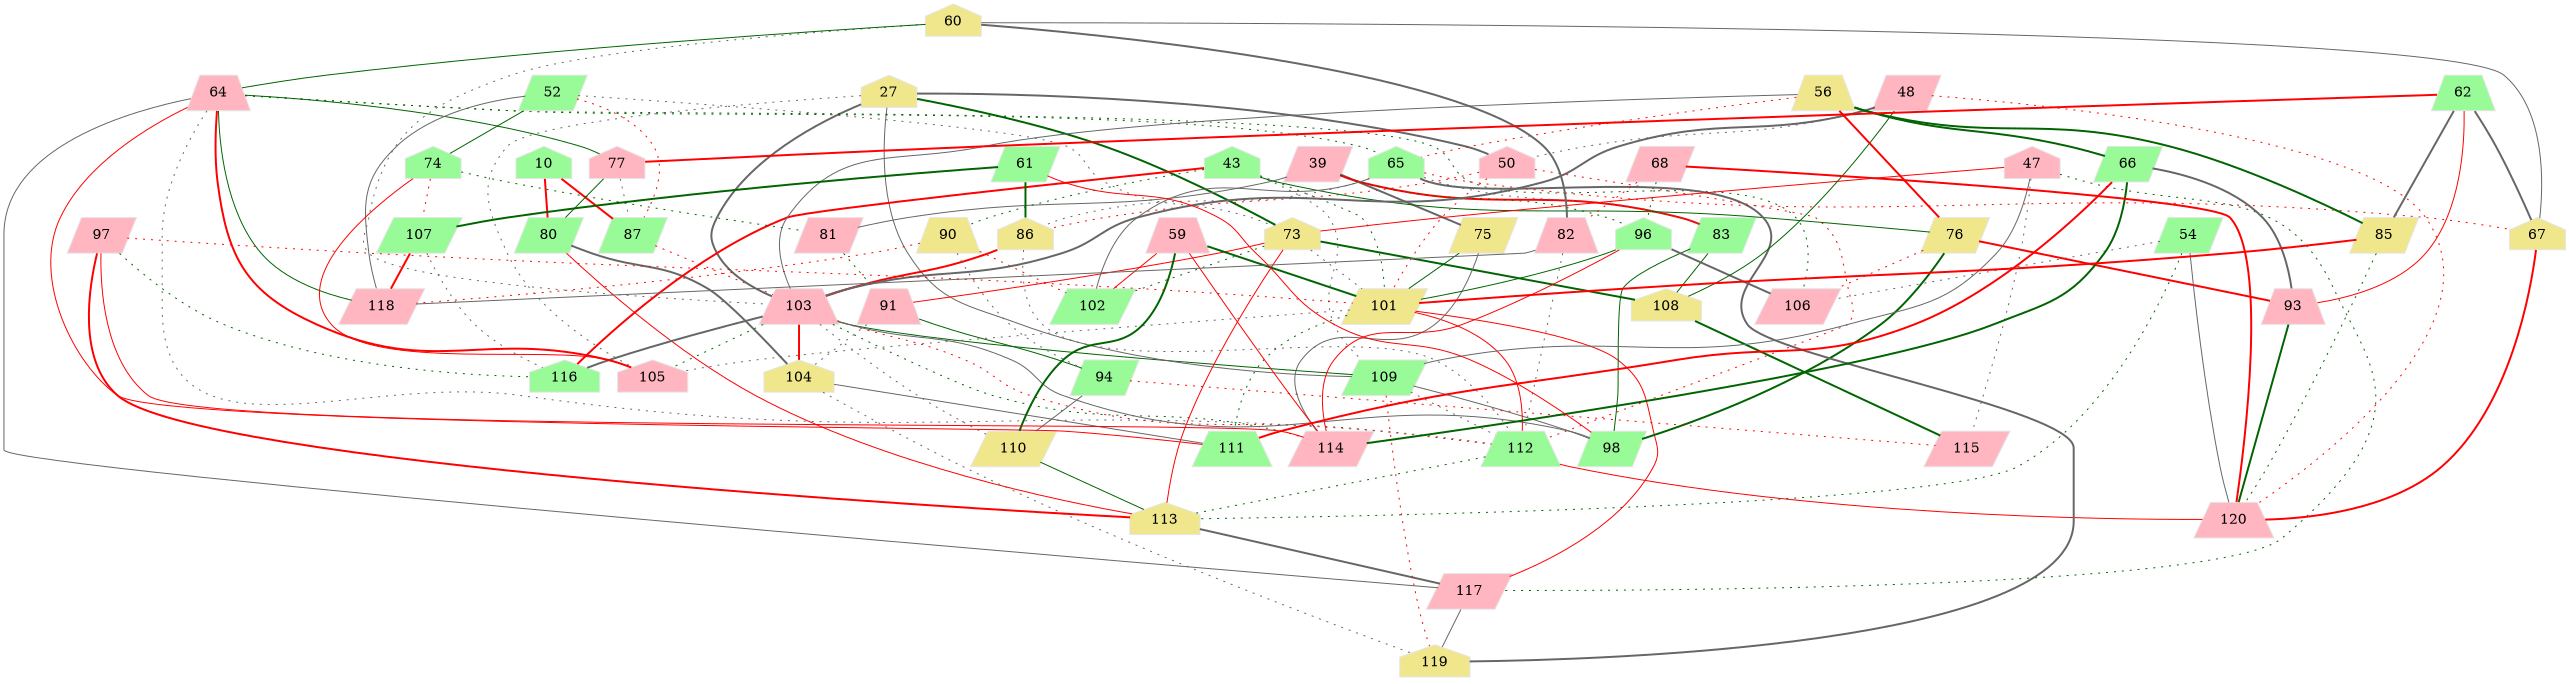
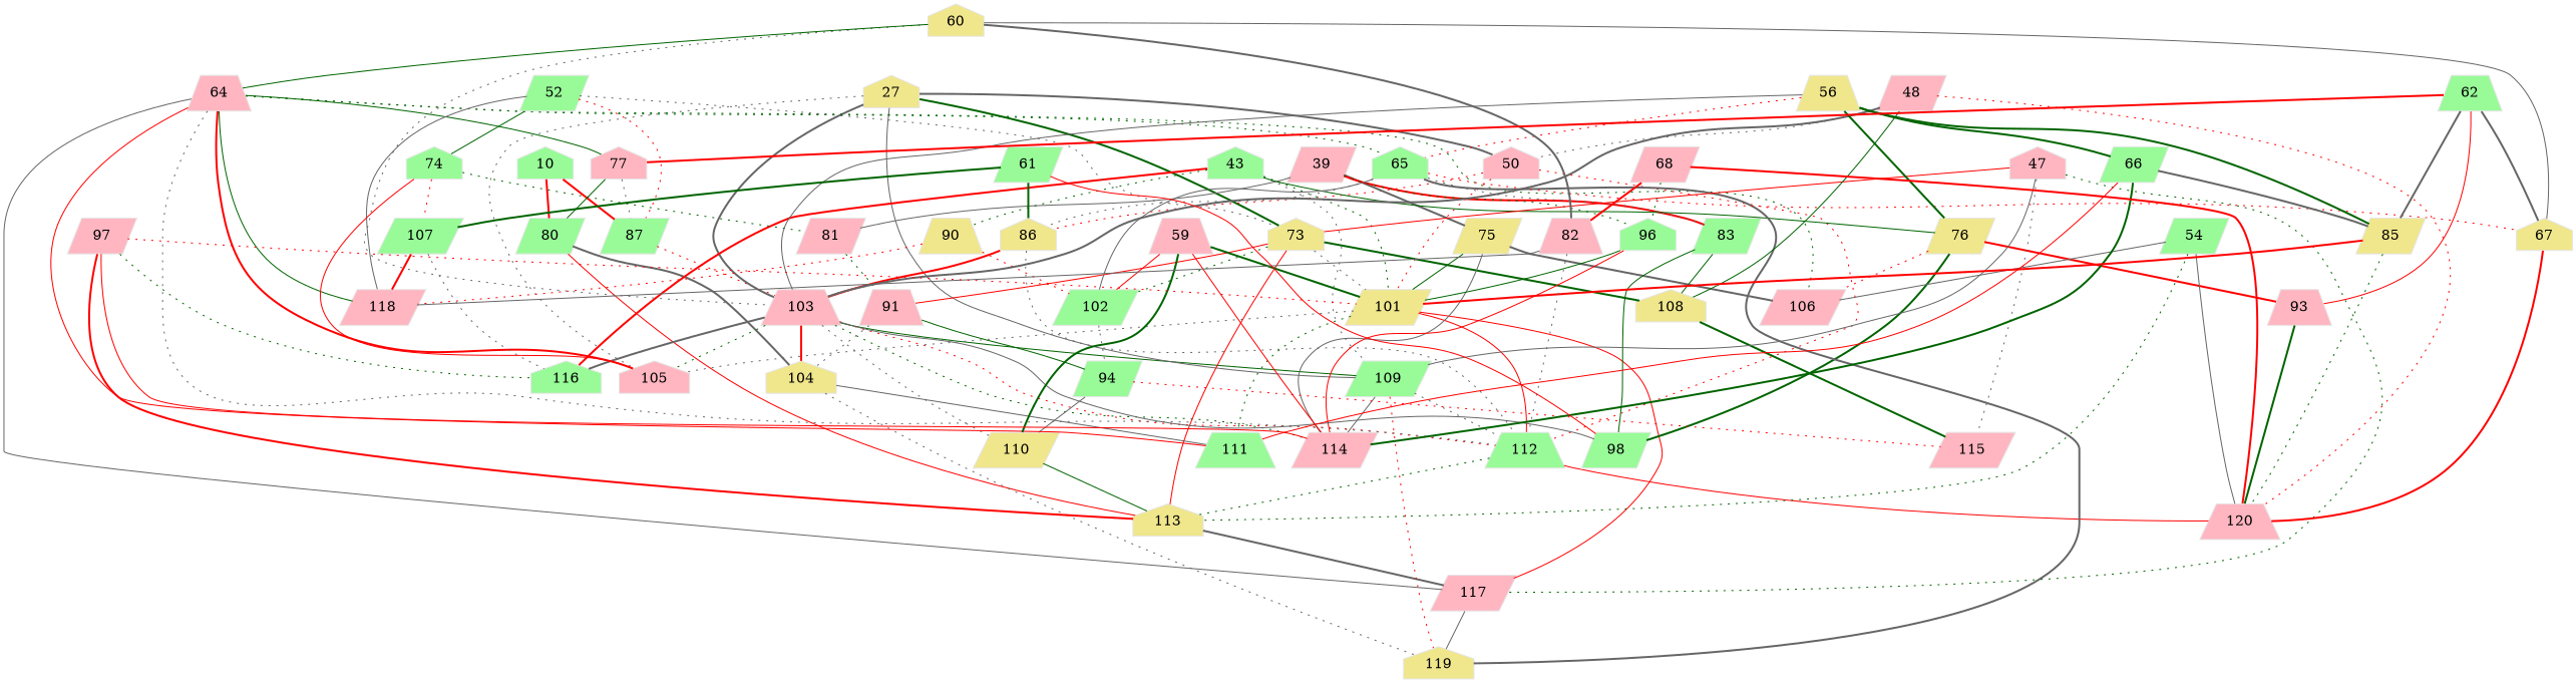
  graph {
    node [color=gray90 fillcolor=palegreen shape=parallelogram style=filled]
    edge [color=gray40 style=dotted]
    80 [super="+3"]
    113 [fillcolor=khaki shape=house super="+35+55"]
    104 [fillcolor=khaki shape=house super="+45"]
    n4 [label=10 shape=house]
    87 [super="+11"]
    103 [fillcolor=lightpink shape=trapezium super="+88+25"]
    27 [fillcolor=khaki shape=house super="+1"]
    50 [fillcolor=lightpink shape=house super="+19"]
    73 [fillcolor=khaki shape=house super="+72"]
    105 [fillcolor=lightpink shape=house super="+12+58"]
    109 [super="+99+37"]
    101 [fillcolor=khaki super="+29+95"]
    86 [fillcolor=khaki shape=house super="+79"]
    112 [shape=trapezium super="+24+78"]
    108 [fillcolor=khaki shape=house]
    102
    91 [fillcolor=lightpink shape=trapezium]
    116 [shape=house super="+100"]
    110 [fillcolor=khaki]
    114 [fillcolor=lightpink super="+23+30"]
    119 [fillcolor=khaki shape=house]
    39 [fillcolor=lightpink]
    75 [fillcolor=khaki]
    81 [fillcolor=lightpink]
    83
    96 [shape=house super="+26"]
    106 [fillcolor=lightpink]
    98
    43 [shape=house super="+18"]
    76 [fillcolor=khaki super="+17"]
    90 [fillcolor=khaki shape=trapezium]
    93 [fillcolor=lightpink shape=trapezium]
    118 [fillcolor=lightpink super="+89"]
    94
    117 [fillcolor=lightpink super="+63"]
    111 [shape=trapezium]
    120 [fillcolor=lightpink shape=trapezium super="+9+49+46"]
    54
    64 [fillcolor=lightpink shape=trapezium super="+40+34"]
    65 [shape=house super="+31+57"]
    77 [fillcolor=lightpink shape=house super="+20"]
    47 [fillcolor=lightpink shape=house]
    115 [fillcolor=lightpink]
    48 [fillcolor=lightpink]
    52
    74 [shape=house]
    107
    56 [fillcolor=khaki shape=trapezium super="+10"]
    66
    85 [fillcolor=khaki]
    67 [fillcolor=khaki shape=house]
    59 [fillcolor=lightpink shape=trapezium]
    60 [fillcolor=khaki shape=house]
    82 [fillcolor=lightpink shape=trapezium super="+2"]
    61
    62 [shape=trapezium]
    68 [fillcolor=lightpink]
    97 [fillcolor=lightpink super="+92"]
    80 -- 113 [color=red style=solid]
    80 -- 104 [style=bold]
    113 -- 117 [style=bold]
    104 -- 119
    104 -- 111 [style=solid]
    n4 -- 80 [color=red style=bold weight=2]
    n4 -- 87 [color=red style=bold weight=2]
    87 -- 103 [color=red]
    103 -- 104 [color=red style=bold weight=2]
    103 -- 105 [color=darkgreen weight=2]
    103 -- 109 [color=darkgreen style=solid]
    103 -- 112 [color=red]
    103 -- 116 [style=bold weight=4]
    103 -- 110
    103 -- 114 [color=darkgreen weight=2]
    27 -- 103 [style=bold]
    27 -- 50 [style=bold]
    27 -- 73 [color=darkgreen style=bold]
    27 -- 105
    27 -- 109 [style=solid weight=2]
    50 -- 101 [color=red]
    50 -- 86 [color=red]
    50 -- 112 [color=red weight=2]
    73 -- 113 [color=red style=solid weight=2]
    73 -- 101 [weight=2]
    73 -- 108 [color=darkgreen style=bold]
    73 -- 102 [color=darkgreen]
    73 -- 91 [color=red style=solid]
    109 -- 112 [weight=2]
-   109 -- 98 [style=solid weight=2]
+   109 -- 114 [style=solid weight=2]
    109 -- 119 [color=red]
    101 -- 105
    101 -- 112 [color=red style=solid]
    101 -- 117 [color=red style=solid]
    101 -- 111 [color=darkgreen]
    86 -- 103 [color=red style=bold weight=2]
    86 -- 112
    112 -- 113 [color=darkgreen]
    112 -- 120 [color=red style=solid weight=3]
    108 -- 115 [color=darkgreen style=bold]
    91 -- 104
    91 -- 94 [color=darkgreen style=solid]
    110 -- 113 [color=darkgreen style=solid]
    39 -- 75 [style=bold]
    39 -- 81 [style=solid]
    39 -- 83 [color=red style=bold]
    39 -- 96 [color=darkgreen]
    75 -- 101 [color=darkgreen style=solid]
    75 -- 114 [style=solid]
-   96 -- 106 [style=bold]
+   75 -- 106 [style=bold]
    81 -- 91 [color=darkgreen]
    83 -- 108 [color=darkgreen style=solid]
    83 -- 98 [color=darkgreen style=solid]
    96 -- 101 [color=darkgreen style=solid weight=2]
    96 -- 114 [color=red style=solid]
    98 -- 103 [style=solid]
    43 -- 109
    43 -- 101 [color=darkgreen]
    43 -- 116 [color=red style=bold weight=2]
    43 -- 76 [color=darkgreen style=solid]
    43 -- 90 [color=darkgreen]
    76 -- 106 [color=red]
    76 -- 98 [color=darkgreen style=bold]
    76 -- 93 [color=red style=bold]
    90 -- 102 [color=red]
    90 -- 118 [color=red]
-   90 -- 94
+   102 -- 94
    93 -- 120 [color=darkgreen style=bold]
    94 -- 110 [style=solid]
    94 -- 115 [color=red]
    117 -- 119 [style=solid]
    54 -- 113 [color=darkgreen]
-   54 -- 106
+   54 -- 106 [style=solid]
    54 -- 120 [style=solid]
    64 -- 105 [color=red style=bold weight=2]
    64 -- 112
    64 -- 106 [color=darkgreen]
    64 -- 118 [color=darkgreen style=solid]
    64 -- 117 [style=solid weight=2]
    64 -- 111 [color=red style=solid]
    64 -- 65 [color=darkgreen weight=2]
    64 -- 77 [color=darkgreen style=solid]
    65 -- 86
    65 -- 102 [style=solid]
    65 -- 119 [style=bold]
    65 -- 83
    65 -- 67 [color=red]
    77 -- 80 [color=darkgreen style=solid]
    77 -- 87
    47 -- 73 [color=red style=solid]
    47 -- 109 [style=solid]
    47 -- 117 [color=darkgreen]
    47 -- 115
    48 -- 103 [style=bold]
    48 -- 50
    48 -- 108 [color=darkgreen style=solid]
    48 -- 120 [color=red]
    52 -- 87 [color=red]
    52 -- 73
    52 -- 118 [style=solid]
    52 -- 74 [color=darkgreen style=solid]
    74 -- 105 [color=red style=solid]
    74 -- 81 [color=darkgreen]
    74 -- 107 [color=red]
    107 -- 116
    107 -- 118 [color=red style=bold]
    56 -- 103 [style=solid]
-   56 -- 76 [color=red style=bold weight=2]
+   56 -- 76 [color=darkgreen style=bold weight=2]
    56 -- 65 [color=red]
    56 -- 66 [color=darkgreen style=bold]
    56 -- 85 [color=darkgreen style=bold]
    66 -- 114 [color=darkgreen style=bold]
-   66 -- 93 [style=bold]
-   66 -- 111 [color=red style=bold]
+   66 -- 85 [style=bold]
+   66 -- 111 [color=red style=solid]
    85 -- 101 [color=red style=bold]
    85 -- 120 [color=darkgreen]
    67 -- 120 [color=red style=bold]
    59 -- 101 [color=darkgreen style=bold]
    59 -- 102 [color=red style=solid]
    59 -- 110 [color=darkgreen style=bold]
    59 -- 114 [color=red style=solid]
    60 -- 103
    60 -- 64 [color=darkgreen style=solid]
    60 -- 67 [style=solid]
    60 -- 82 [style=bold]
    82 -- 112 [weight=2]
    82 -- 118 [style=solid weight=2]
    61 -- 86 [color=darkgreen style=bold]
    61 -- 98 [color=red style=solid]
    61 -- 107 [color=darkgreen style=bold]
    62 -- 93 [color=red style=solid]
    62 -- 77 [color=red style=bold]
    62 -- 85 [style=bold]
    62 -- 67 [style=bold]
    68 -- 96 [color=darkgreen weight=2]
    68 -- 120 [color=red style=bold]
-   68 -- 82 [color=red]
+   68 -- 82 [color=red style=bold]
    97 -- 113 [color=red style=bold]
    97 -- 101 [color=red weight=3]
    97 -- 116 [color=darkgreen]
    97 -- 114 [color=red style=solid]
  }
